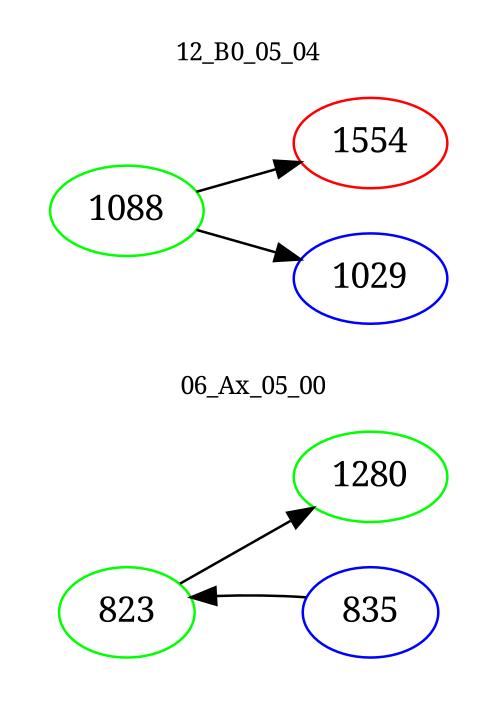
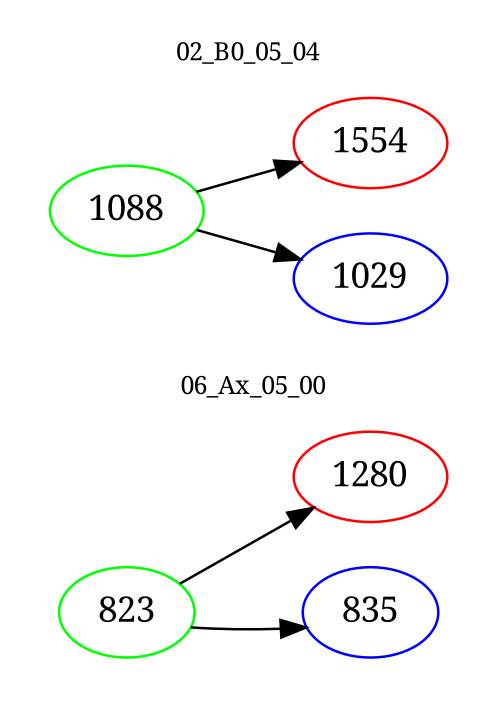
  digraph {
    fontname="Noto Serif"
    rankdir=LR
    node [color=green fontname="Noto Serif"]
    edge [color=black fontname="Noto Serif"]
    n1 [label=823]
    n2 [color=blue label=835]
-   n3 [label=1280]
+   n3 [color=red label=1280]
    n4 [label=1088]
    n5 [color=blue label=1029]
    n6 [color=red label=1554]
    subgraph cluster_1 {
      color=white
      fontsize=10
      label="06_Ax_05_00"
      n1
      n2
      n3
    }
    subgraph cluster_2 {
      color=white
      fontsize=10
-     label="12_B0_05_04"
+     label="02_B0_05_04"
      n4
      n5
      n6
    }
-   n2 -> n1
+   n1 -> n2
    n1 -> n3
    n4 -> n5
    n4 -> n6
  }
